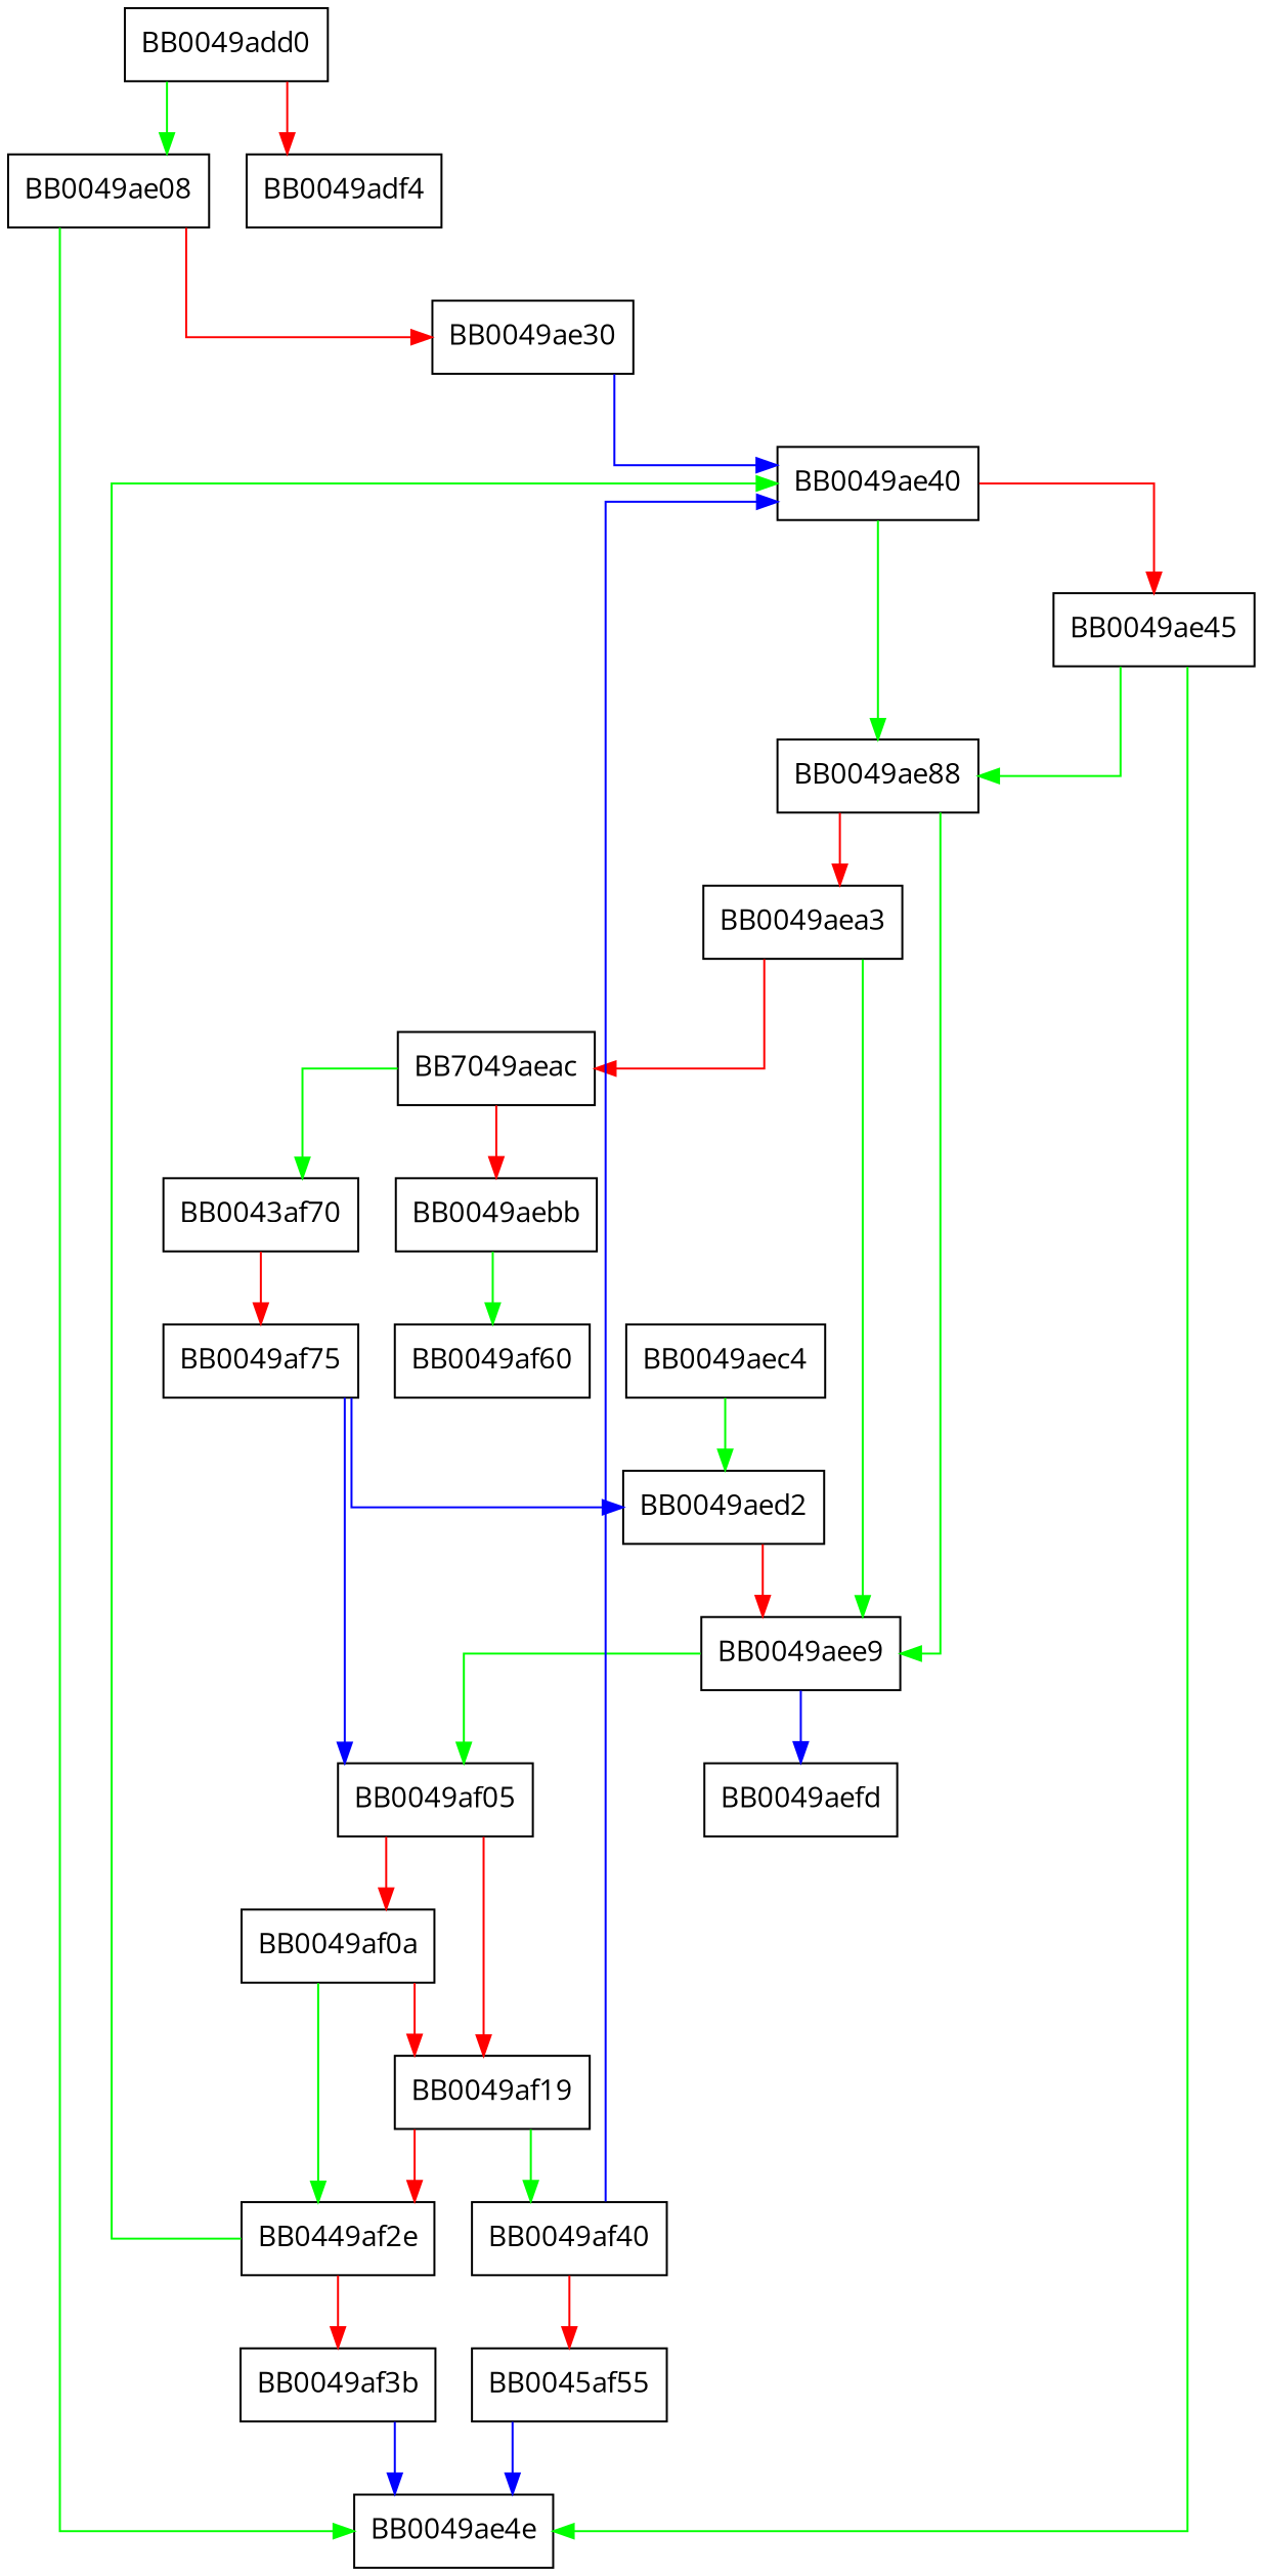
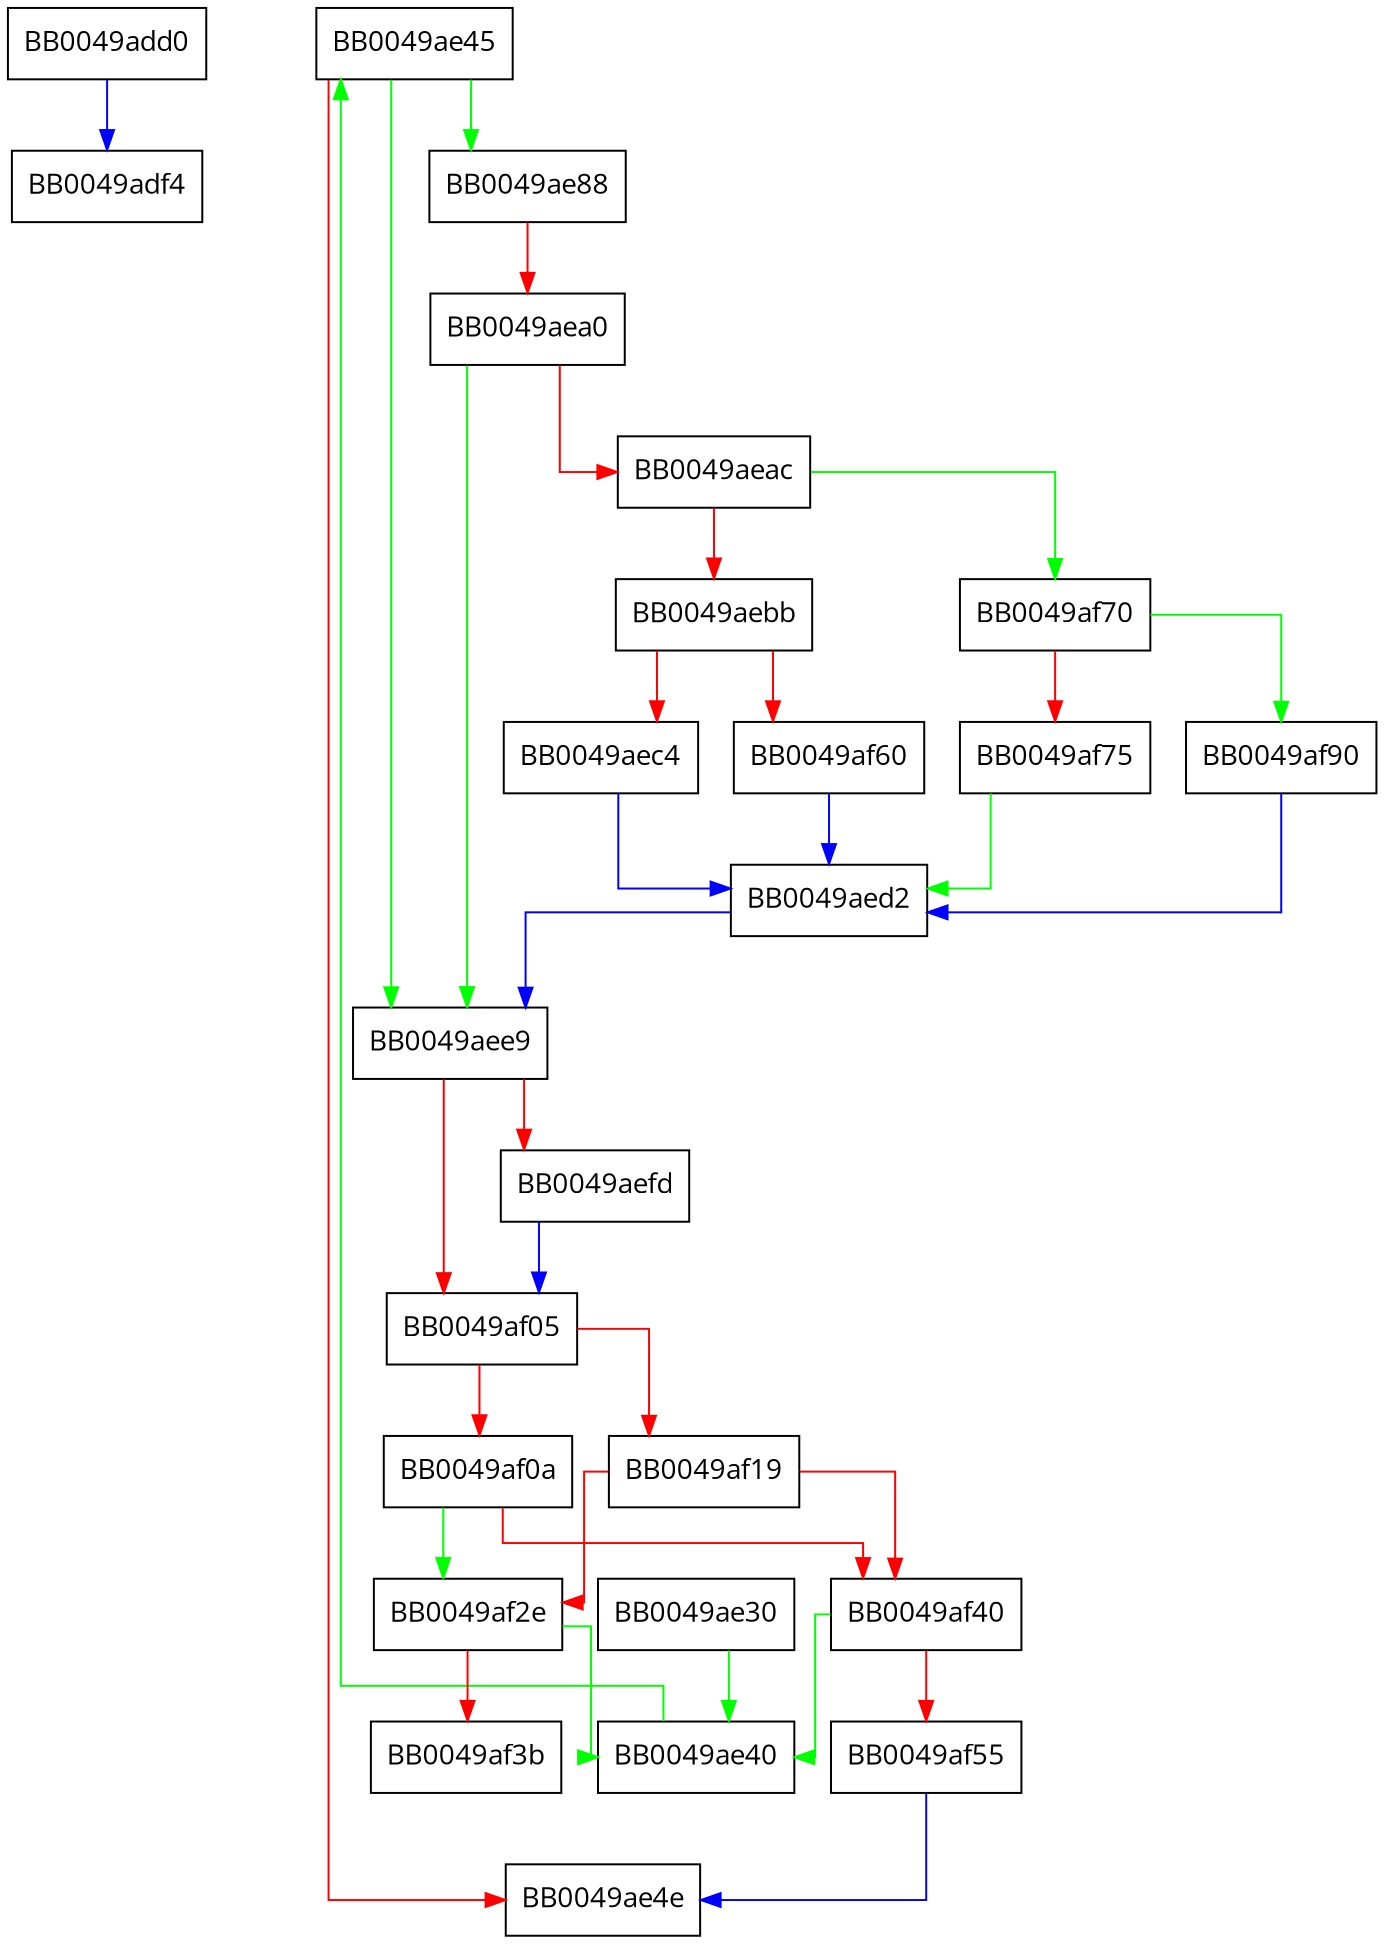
  digraph {
    fontname="Open Sans"
    splines=ortho
    node [fontname="Open Sans" shape=box]
    edge [color=red fontname="Open Sans"]
    BB0049add0
-   BB0049ae08
    BB0049adf4
    BB0049ae4e
    BB0049ae30
    BB0049ae40
    BB0049ae88
    BB0049ae45
    BB0049aee9
-   BB0049aea0 [label=BB0049aea3]
+   BB0049aea0
    BB0049af05
    BB0049aefd
-   BB0049aeac [label=BB7049aeac]
+   BB0049aeac
    BB0049af19
    BB0049af0a
-   BB0049af70 [label=BB0043af70]
+   BB0049af70
    BB0049aebb
+   BB0049af90
    BB0049af75
    BB0049af60
    BB0049aec4
    BB0049aed2
-   BB0049af2e [label=BB0449af2e]
+   BB0049af2e
    BB0049af40
    BB0049af3b
-   BB0049af55 [label=BB0045af55]
-   BB0049add0 -> BB0049ae08 [color=green]
-   BB0049add0 -> BB0049adf4
-   BB0049ae08 -> BB0049ae4e [color=green]
-   BB0049ae08 -> BB0049ae30
-   BB0049ae30 -> BB0049ae40 [color=blue]
-   BB0049ae40 -> BB0049ae88 [color=green]
-   BB0049ae40 -> BB0049ae45
-   BB0049ae88 -> BB0049aee9 [color=green]
+   BB0049af55
+   BB0049add0 -> BB0049adf4 [color=blue]
+   BB0049ae30 -> BB0049ae40 [color=green]
+   BB0049ae40 -> BB0049ae45 [color=green]
+   BB0049ae45 -> BB0049aee9 [color=green]
    BB0049ae88 -> BB0049aea0
-   BB0049ae45 -> BB0049ae4e [color=green]
+   BB0049ae45 -> BB0049ae4e
    BB0049ae45 -> BB0049ae88 [color=green]
-   BB0049aee9 -> BB0049af05 [color=green]
-   BB0049aee9 -> BB0049aefd [color=blue]
+   BB0049aee9 -> BB0049af05
+   BB0049aee9 -> BB0049aefd
    BB0049aea0 -> BB0049aee9 [color=green]
    BB0049aea0 -> BB0049aeac
    BB0049af05 -> BB0049af19
    BB0049af05 -> BB0049af0a
-   BB0049af75 -> BB0049af05 [color=blue]
+   BB0049aefd -> BB0049af05 [color=blue]
    BB0049aeac -> BB0049af70 [color=green]
    BB0049aeac -> BB0049aebb
    BB0049af19 -> BB0049af2e
-   BB0049af19 -> BB0049af40 [color=green]
-   BB0049af0a -> BB0049af19
+   BB0049af19 -> BB0049af40
+   BB0049af0a -> BB0049af40
    BB0049af0a -> BB0049af2e [color=green]
+   BB0049af70 -> BB0049af90 [color=green]
    BB0049af70 -> BB0049af75
-   BB0049aebb -> BB0049af60 [color=green]
-   BB0049af75 -> BB0049aed2 [color=blue]
-   BB0049aec4 -> BB0049aed2 [color=green]
-   BB0049aed2 -> BB0049aee9
+   BB0049aebb -> BB0049af60
+   BB0049aebb -> BB0049aec4
+   BB0049af90 -> BB0049aed2 [color=blue]
+   BB0049af75 -> BB0049aed2 [color=green]
+   BB0049af60 -> BB0049aed2 [color=blue]
+   BB0049aec4 -> BB0049aed2 [color=blue]
+   BB0049aed2 -> BB0049aee9 [color=blue]
    BB0049af2e -> BB0049ae40 [color=green]
    BB0049af2e -> BB0049af3b
-   BB0049af40 -> BB0049ae40 [color=blue]
+   BB0049af40 -> BB0049ae40 [color=green]
    BB0049af40 -> BB0049af55
-   BB0049af3b -> BB0049ae4e [color=blue]
    BB0049af55 -> BB0049ae4e [color=blue]
  }
